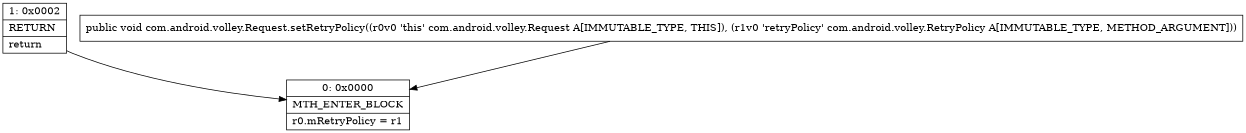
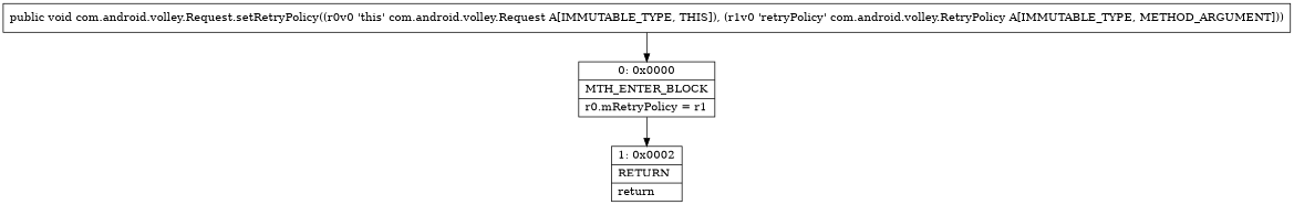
  digraph {
    node [shape=record]
    n1 [label="{0\:\ 0x0000|MTH_ENTER_BLOCK\l|r0.mRetryPolicy = r1\l}"]
    n2 [label="{1\:\ 0x0002|RETURN\l|return\l}"]
    n3 [label="{public void com.android.volley.Request.setRetryPolicy((r0v0 'this' com.android.volley.Request A[IMMUTABLE_TYPE, THIS]), (r1v0 'retryPolicy' com.android.volley.RetryPolicy A[IMMUTABLE_TYPE, METHOD_ARGUMENT])) }"]
-   n2 -> n1
+   n1 -> n2
    n3 -> n1
  }
